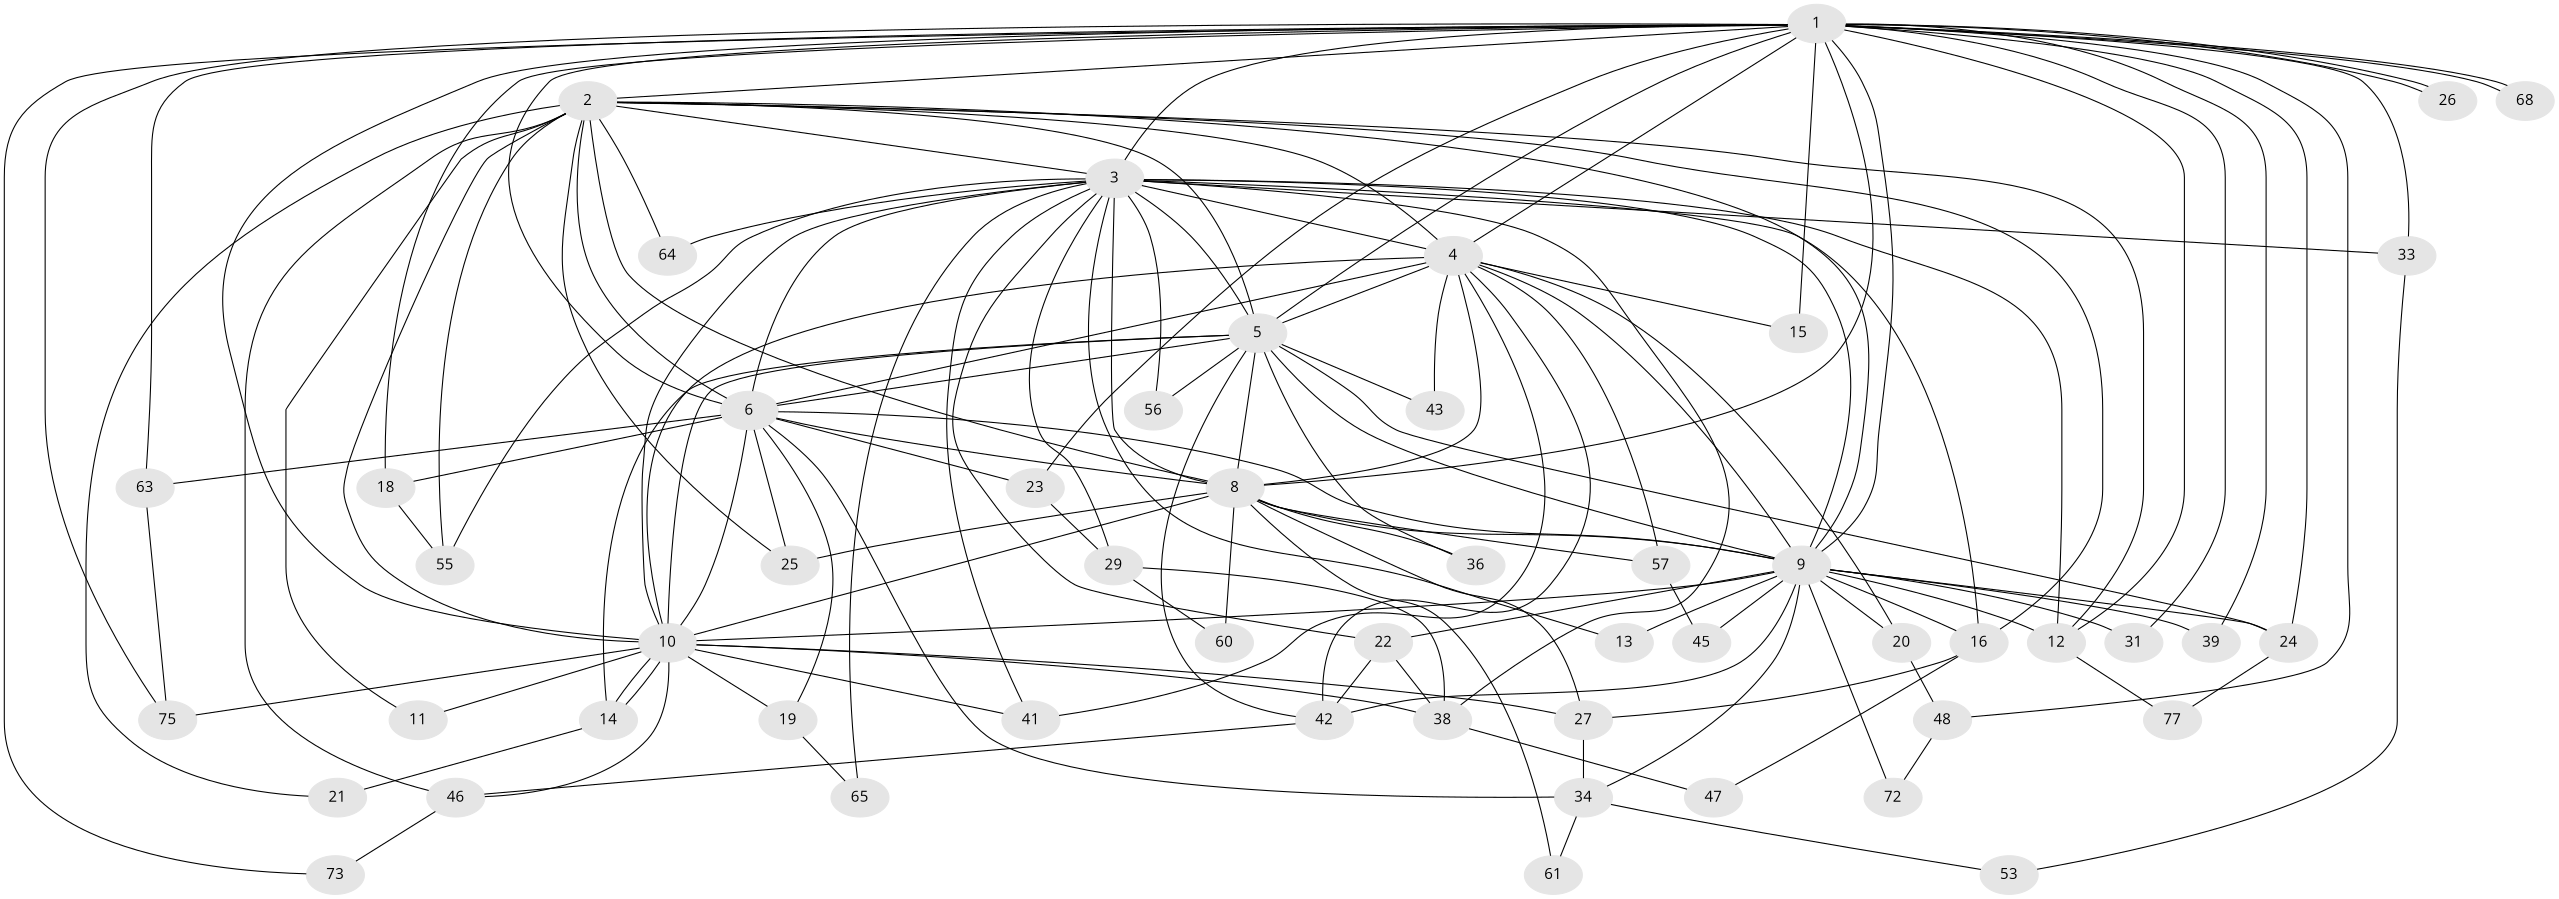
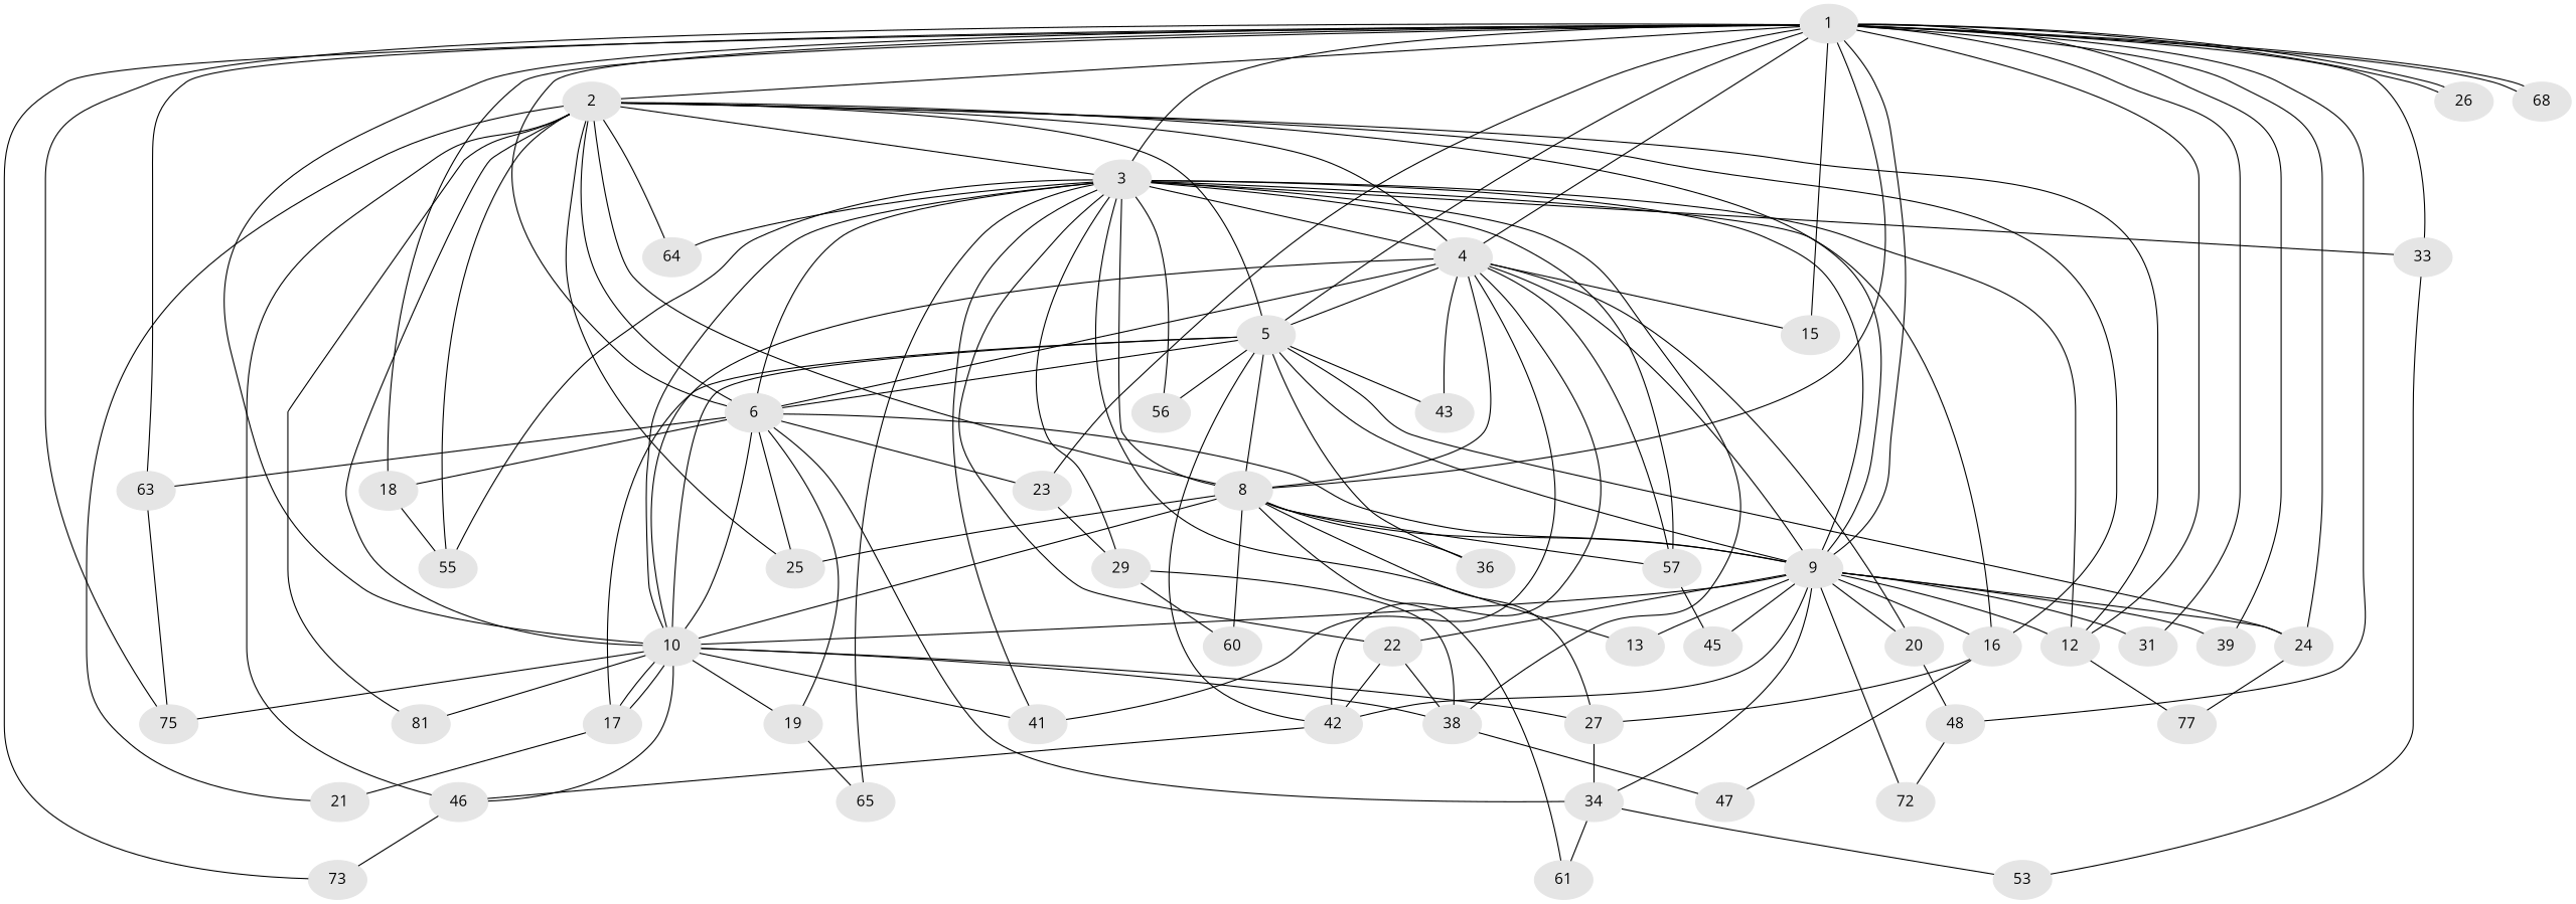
  graph {
    fontname="Open Sans"
    node [color=gray90 fontname="Open Sans" style=filled]
    edge [fontname="Open Sans"]
    1 [super="+14"]
    2 [super="+44"]
    3 [super="+54"]
    4 [super="+28"]
    5 [super="+32"]
    6 [super="+7"]
    8 [super="+50"]
    9 [super="+65"]
    10 [super="+37"]
    12 [super="+62"]
    15
    18 [super="+49"]
    23
    24 [super="+30"]
    26
    31
    33
    39
    48
    63
    68
    73
    75 [super="+76"]
-   11
+   11 [label=81]
    16 [super="+71"]
    21
    25 [super="+35"]
    46 [super="+69"]
    55 [super="+66"]
    64
    13
    22 [super="+74"]
    29
    38 [super="+59"]
    41 [super="+52"]
    56
    n37 [label=65]
    20
    42 [super="+51"]
    43
    57
-   17 [label=14]
+   17
    36
    19 [super="+58"]
    34 [super="+40"]
    27
    60
    61
    45
    72
    77
    53
    47 [super="+70"]
    1 -- 2
    1 -- 3
    1 -- 4
    1 -- 5
    1 -- 6 [weight=2]
    1 -- 8 [weight=2]
    1 -- 9
    1 -- 10
    1 -- 12
    1 -- 15
    1 -- 18 [weight=2]
    1 -- 23
    1 -- 24
    1 -- 26
    1 -- 26
    1 -- 31
    1 -- 33
    1 -- 39
    1 -- 48
    1 -- 63
    1 -- 68
    1 -- 68
    1 -- 73
    1 -- 75
    2 -- 3
    2 -- 4
    2 -- 5
    2 -- 6 [weight=2]
    2 -- 8
    2 -- 9
    2 -- 10 [weight=2]
    2 -- 12
    2 -- 11
    2 -- 16
    2 -- 21
    2 -- 25
    2 -- 46
    2 -- 55
    2 -- 64
    3 -- 4
-   3 -- 5
+   3 -- 57
    3 -- 6 [weight=2]
    3 -- 8
    3 -- 9
    3 -- 10
    3 -- 12
    3 -- 33
    3 -- 16
    3 -- 55
    3 -- 64
    3 -- 13
    3 -- 22
    3 -- 29
    3 -- 38
    3 -- 41
    3 -- 56
    3 -- n37
    4 -- 5
    4 -- 6 [weight=2]
    4 -- 8 [weight=2]
    4 -- 9
    4 -- 10 [weight=2]
    4 -- 15
    4 -- 41
    4 -- 20
    4 -- 42
    4 -- 43
    4 -- 57
    5 -- 6 [weight=2]
    5 -- 8
    5 -- 9
    5 -- 10
    5 -- 24
    5 -- 56
    5 -- 42
    5 -- 43
    5 -- 17
    5 -- 36
-   6 -- 8 [weight=2]
    6 -- 9 [weight=2]
    6 -- 10 [weight=2]
    6 -- 18
    6 -- 23
    6 -- 63
    6 -- 25
    6 -- 19
    6 -- 34
    8 -- 9
    8 -- 10
    8 -- 25
    8 -- 57
    8 -- 36
    8 -- 27
    8 -- 60
    8 -- 61
    9 -- 10
    9 -- 12
    9 -- 24
    9 -- 31
    9 -- 39
    9 -- 16
    9 -- 13
    9 -- 22
    9 -- 20
    9 -- 42
    9 -- 34
    9 -- 45
    9 -- 72
    10 -- 75
    10 -- 11
    10 -- 46
    10 -- 38
    10 -- 41
    10 -- 17
    10 -- 17
    10 -- 19 [weight=2]
    10 -- 27
    12 -- 77
    18 -- 55
    23 -- 29
    24 -- 77
    33 -- 53
    48 -- 72
    63 -- 75
    16 -- 27
    16 -- 47
    46 -- 73
    22 -- 38
    22 -- 42
    29 -- 38
    29 -- 60
    38 -- 47
    20 -- 48
    42 -- 46
    57 -- 45
    17 -- 21
    19 -- n37
    34 -- 61
    34 -- 53
    27 -- 34
  }
